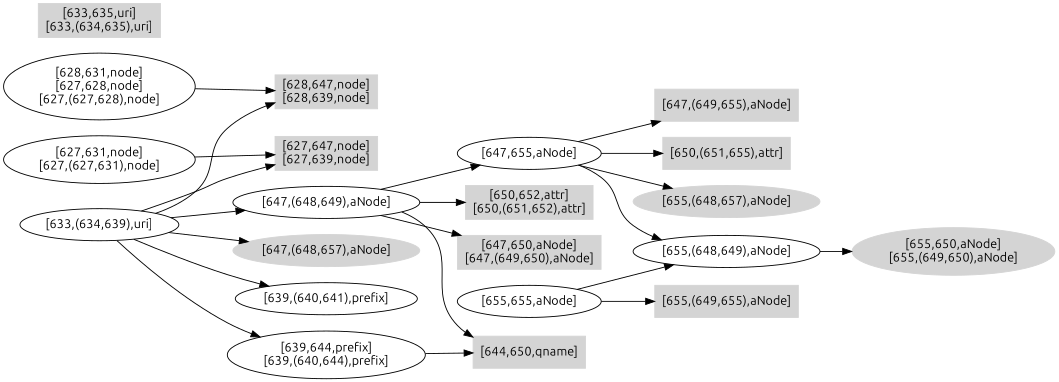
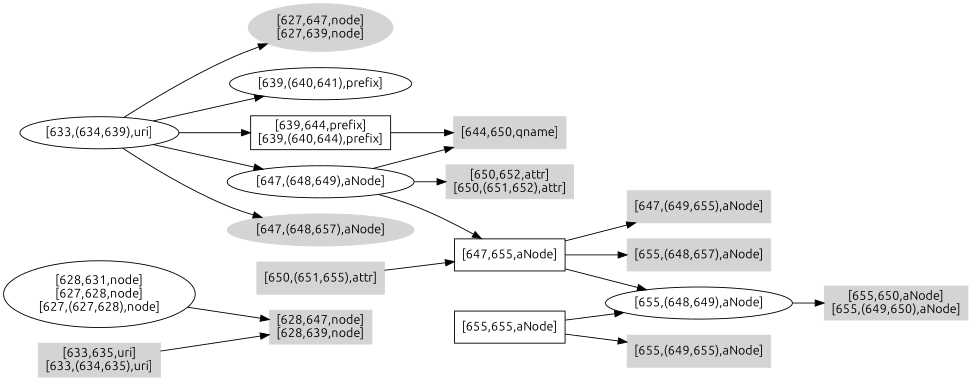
  digraph {
    fontname=Ubuntu
    rankdir=LR
    node [color=".0 .0 .83" fontname=Ubuntu shape=box style=filled]
    edge [fontname=Ubuntu]
    n1 [label="[628,647,node]\n[628,639,node]"]
    n2 [label="[628,631,node]\n[627,628,node]\n[627,(627,628),node]" color="" shape="" style=""]
-   n3 [label="[627,647,node]\n[627,639,node]"]
-   n4 [label="[627,631,node]\n[627,(627,631),node]" color="" shape="" style=""]
+   n3 [label="[627,647,node]\n[627,639,node]" shape=ellipse]
    n5 [label="[633,635,uri]\n[633,(634,635),uri]"]
    n6 [label="[639,(640,641),prefix]" color="" shape="" style=""]
    n7 [label="[644,650,qname]"]
-   n8 [label="[639,644,prefix]\n[639,(640,644),prefix]" color="" shape="" style=""]
-   n9 [label="[647,650,aNode]\n[647,(649,650),aNode]"]
+   n8 [label="[639,644,prefix]\n[639,(640,644),prefix]" color="" style=""]
    n10 [label="[647,(649,655),aNode]"]
    n11 [label="[650,(651,655),attr]"]
-   n12 [label="[655,650,aNode]\n[655,(649,650),aNode]" shape=ellipse]
+   n12 [label="[655,650,aNode]\n[655,(649,650),aNode]"]
    n13 [label="[655,(649,655),aNode]"]
-   n14 [label="[655,655,aNode]" color="" shape="" style=""]
+   n14 [label="[655,655,aNode]" color="" style=""]
    n15 [label="[655,(648,649),aNode]" color="" shape="" style=""]
-   n16 [label="[655,(648,657),aNode]" shape=ellipse]
-   n17 [label="[647,655,aNode]" color="" shape="" style=""]
+   n16 [label="[655,(648,657),aNode]"]
+   n17 [label="[647,655,aNode]" color="" style=""]
    n18 [label="[650,652,attr]\n[650,(651,652),attr]"]
    n19 [label="[647,(648,649),aNode]" color="" shape="" style=""]
    n20 [label="[647,(648,657),aNode]" shape=ellipse]
    n21 [label="[633,(634,639),uri]" color="" shape="" style=""]
    n2 -> n1
-   n4 -> n3
    n8 -> n7
    n14 -> n13
    n14 -> n15
    n15 -> n12
    n17 -> n10
-   n17 -> n11
+   n11 -> n17
    n17 -> n15
    n17 -> n16
    n19 -> n7
-   n19 -> n9
    n19 -> n17
    n19 -> n18
-   n21 -> n1
+   n5 -> n1
    n21 -> n3
    n21 -> n6
    n21 -> n8
    n21 -> n19
    n21 -> n20
  }
